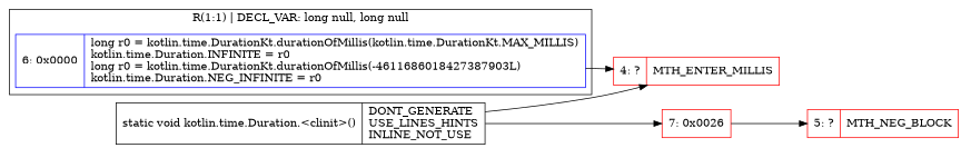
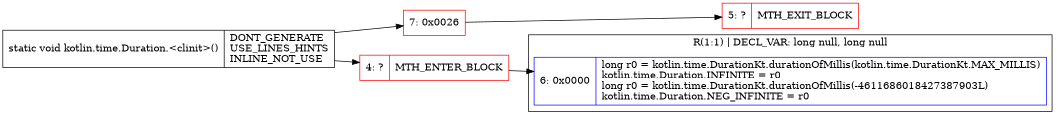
  digraph {
    rankdir=LR
    node [color=red shape=record]
    n1 [color=blue label="{6\:\ 0x0000|long r0 = kotlin.time.DurationKt.durationOfMillis(kotlin.time.DurationKt.MAX_MILLIS)\lkotlin.time.Duration.INFINITE = r0\llong r0 = kotlin.time.DurationKt.durationOfMillis(\-4611686018427387903L)\lkotlin.time.Duration.NEG_INFINITE = r0\l}"]
    n2 [label="{7\:\ 0x0026}"]
-   n3 [label="{5\:\ ?|MTH_NEG_BLOCK\l}"]
-   n4 [label="{4\:\ ?|MTH_ENTER_MILLIS\l}"]
+   n3 [label="{5\:\ ?|MTH_EXIT_BLOCK\l}"]
+   n4 [label="{4\:\ ?|MTH_ENTER_BLOCK\l}"]
    n5 [label="{static void kotlin.time.Duration.\<clinit\>()  | DONT_GENERATE\lUSE_LINES_HINTS\lINLINE_NOT_USE\l}" color=""]
    subgraph cluster_1 {
      label="R(1:1) | DECL_VAR: long null, long null\l"
      n1
    }
    n2 -> n3
-   n1 -> n4
+   n4 -> n1
    n5 -> n2
    n5 -> n4
  }
